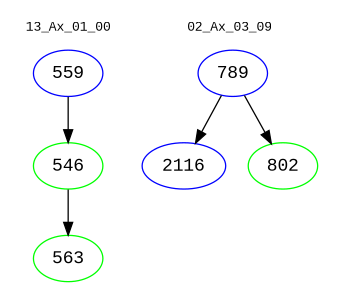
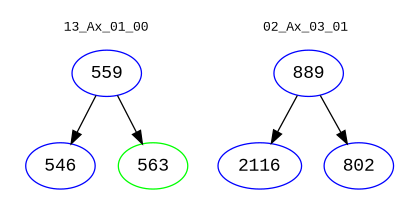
  digraph {
    fontname="Liberation Mono"
    node [color=blue fontname="Liberation Mono"]
    edge [color=black fontname="Liberation Mono"]
    n1 [label=559]
-   n2 [color=green label=546]
+   n2 [label=546]
    n3 [color=green label=563]
-   n4 [label=789]
+   n4 [label=889]
    n5 [label=2116]
-   n6 [color=green label=802]
+   n6 [label=802]
    subgraph cluster_1 {
      color=white
      fontsize=10
      label="13_Ax_01_00"
      n1
      n2
      n3
    }
    subgraph cluster_2 {
      color=white
      fontsize=10
-     label="02_Ax_03_09"
+     label="02_Ax_03_01"
      n4
      n5
      n6
    }
    n1 -> n2
-   n2 -> n3
+   n1 -> n3
    n4 -> n5
    n4 -> n6
  }
